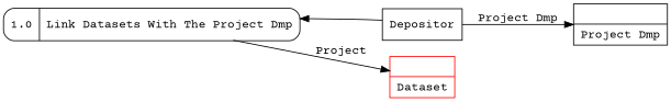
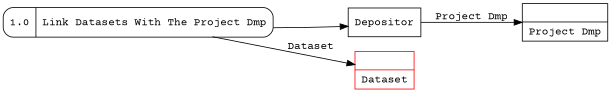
  digraph {
    fontname="Courier Prime"
    rankdir=LR
    node [fontname="Courier Prime" shape=record]
    edge [fontname="Courier Prime"]
    n1 [color=red label="<f0>  |<f1> Dataset "]
    n2 [label="<f0>  |<f1> Project Dmp "]
    n3 [label=Depositor shape=box]
    n4 [label="{<f0> 1.0|<f1> Link Datasets With The Project Dmp }" shape=Mrecord]
    n3 -> n2 [label="Project Dmp"]
-   n3 -> n4
-   n4 -> n1 [label=Project]
+   n4 -> n3
+   n4 -> n1 [label=Dataset]
  }
